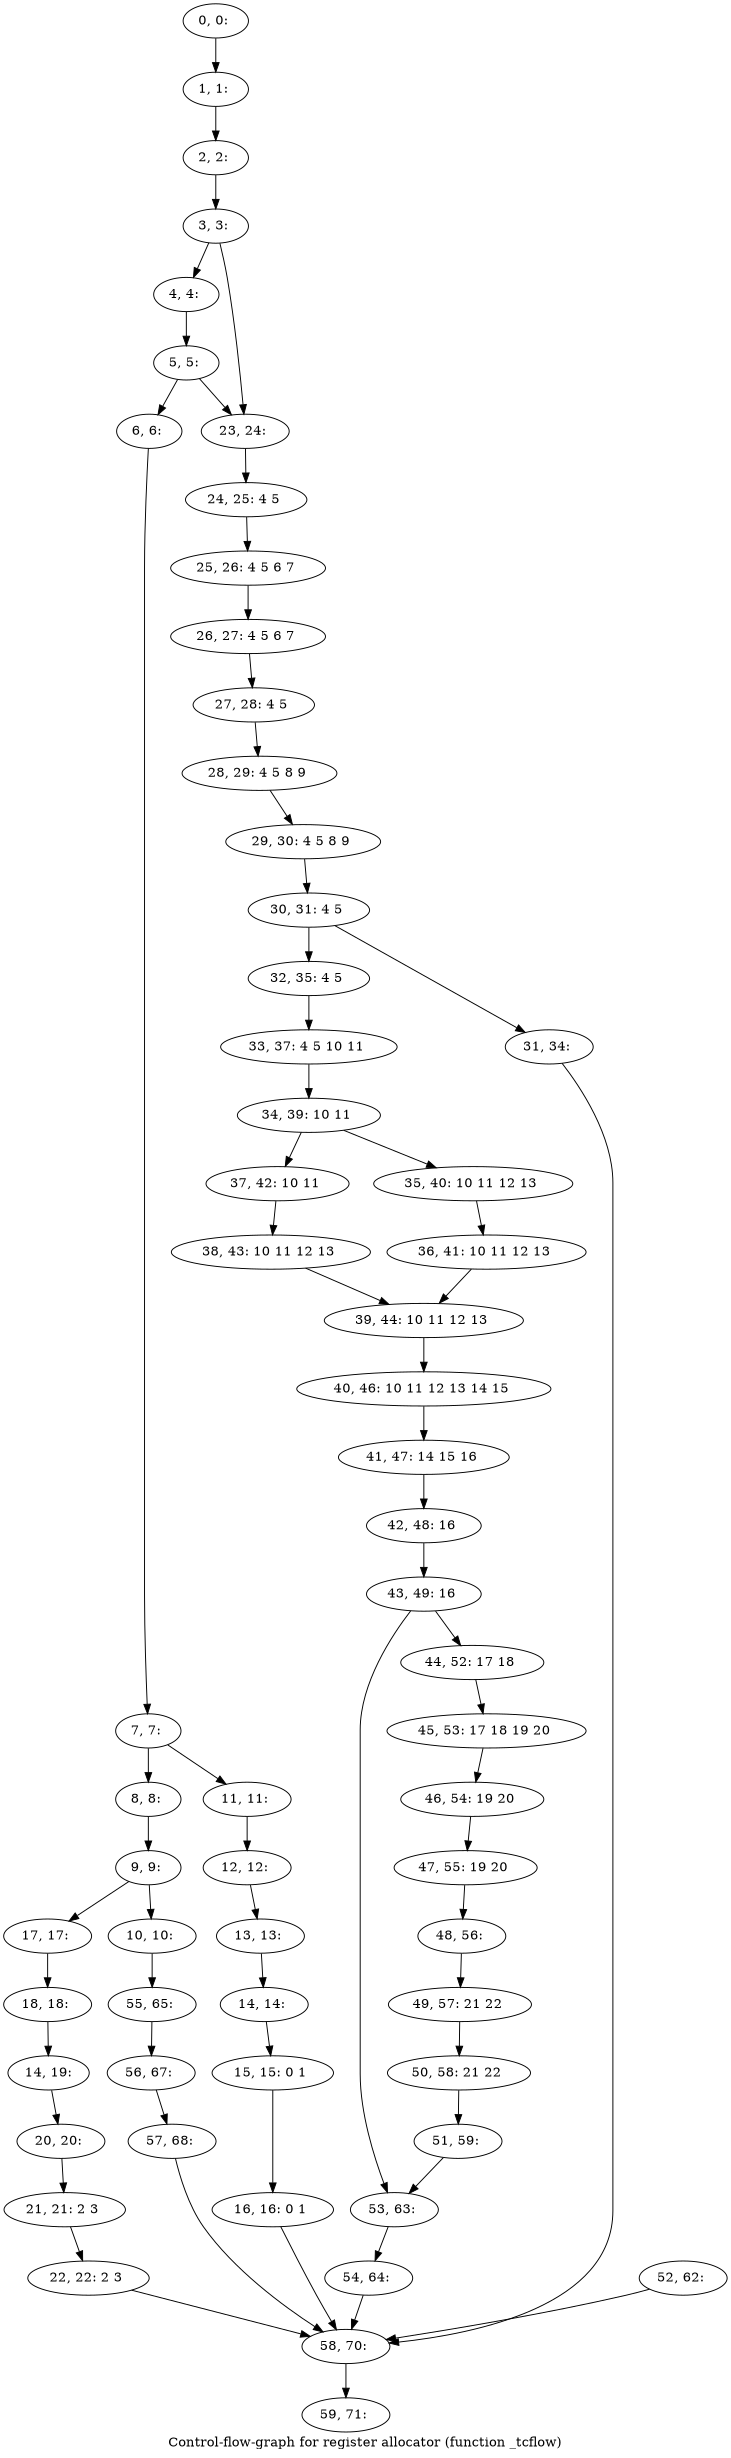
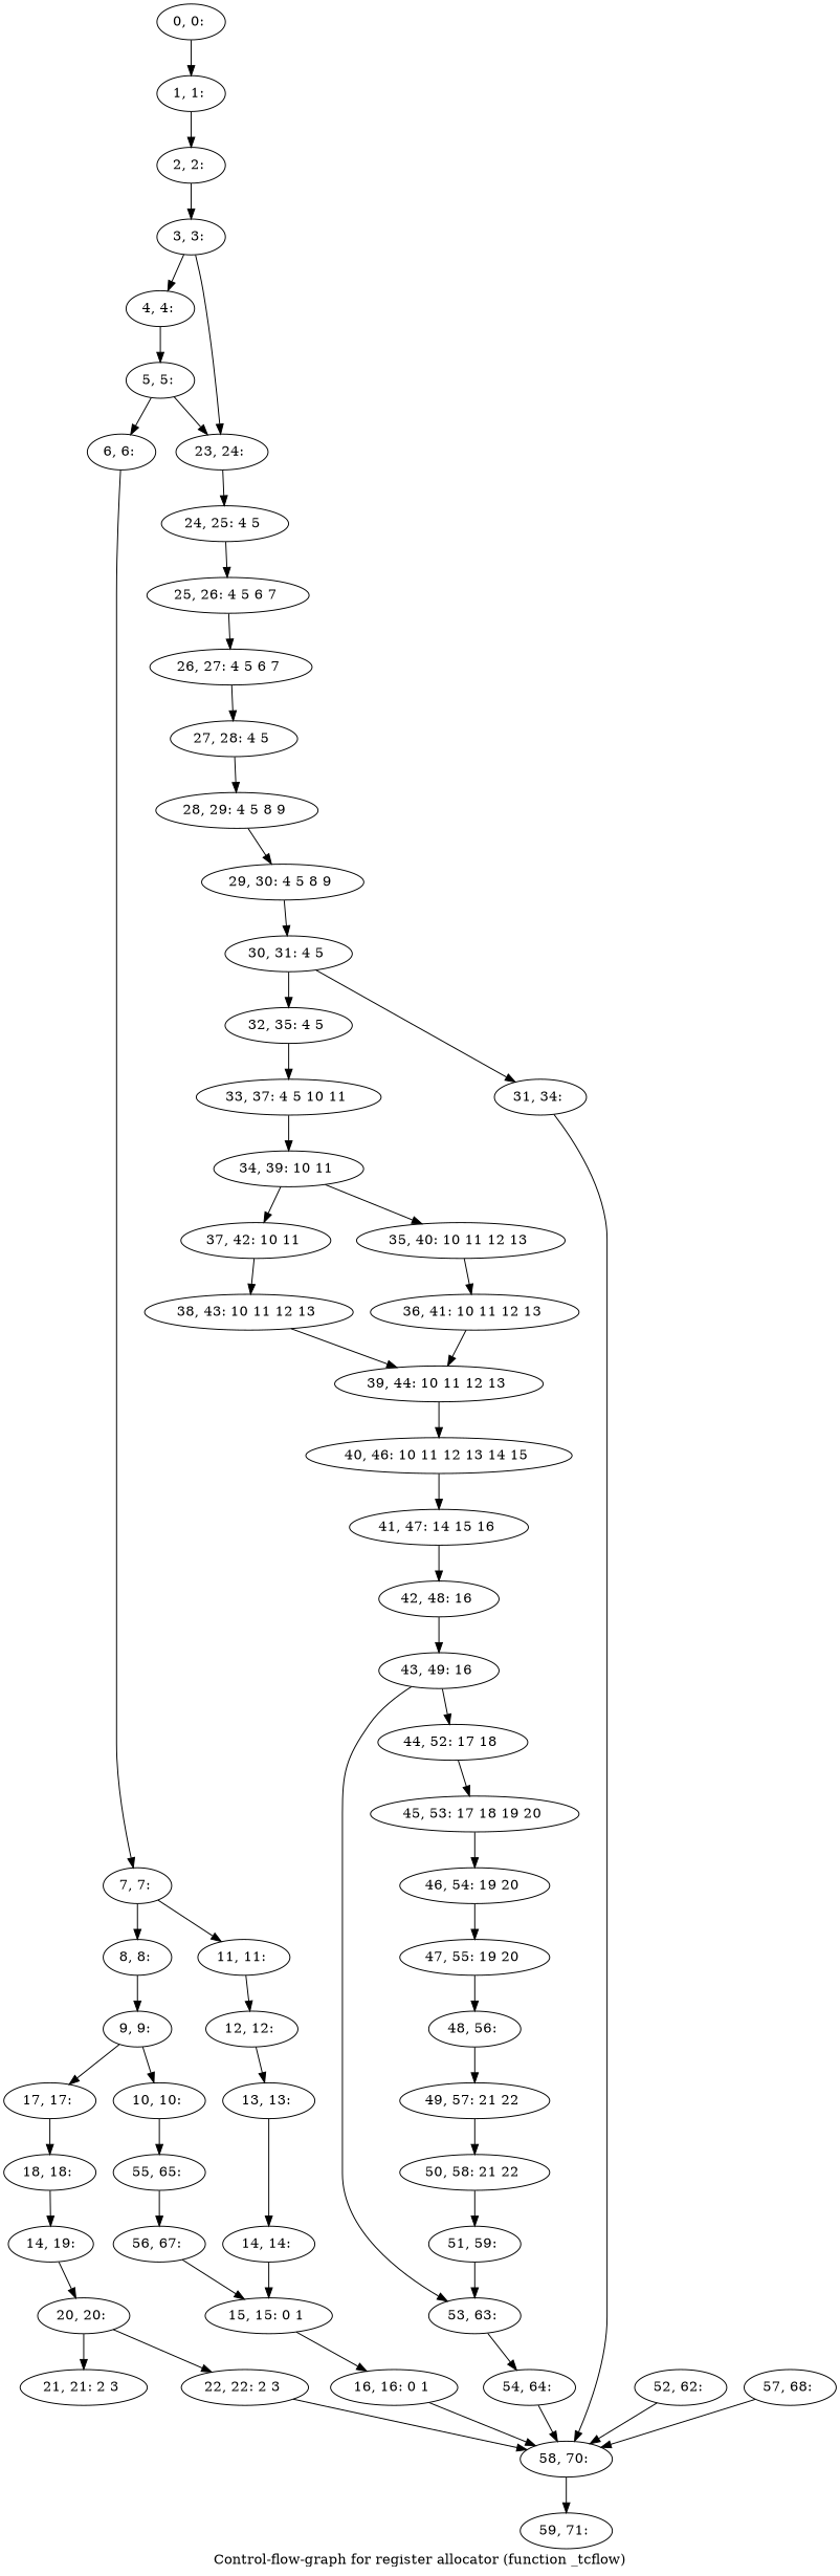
  digraph {
    label="Control-flow-graph for register allocator (function _tcflow)"
    n1 [label="0, 0: "]
    n2 [label="1, 1: "]
    n3 [label="2, 2: "]
    n4 [label="3, 3: "]
    n5 [label="4, 4: "]
    n6 [label="23, 24: "]
    n7 [label="5, 5: "]
    n8 [label="24, 25: 4 5 "]
    n9 [label="6, 6: "]
    n10 [label="7, 7: "]
    n11 [label="8, 8: "]
    n12 [label="11, 11: "]
    n13 [label="9, 9: "]
    n14 [label="12, 12: "]
    n15 [label="10, 10: "]
    n16 [label="17, 17: "]
    n17 [label="55, 65: "]
    n18 [label="18, 18: "]
    n19 [label="56, 67: "]
    n20 [label="13, 13: "]
    n21 [label="14, 14: "]
    n22 [label="15, 15: 0 1 "]
    n23 [label="16, 16: 0 1 "]
    n24 [label="58, 70: "]
    n25 [label="59, 71: "]
    n26 [label="14, 19:"]
    n27 [label="20, 20: "]
    n28 [label="21, 21: 2 3 "]
    n29 [label="22, 22: 2 3 "]
    n30 [label="25, 26: 4 5 6 7 "]
    n31 [label="26, 27: 4 5 6 7 "]
    n32 [label="27, 28: 4 5 "]
    n33 [label="28, 29: 4 5 8 9 "]
    n34 [label="29, 30: 4 5 8 9 "]
    n35 [label="30, 31: 4 5 "]
    n36 [label="31, 34: "]
    n37 [label="32, 35: 4 5 "]
    n38 [label="33, 37: 4 5 10 11 "]
    n39 [label="34, 39: 10 11 "]
    n40 [label="35, 40: 10 11 12 13 "]
    n41 [label="37, 42: 10 11 "]
    n42 [label="36, 41: 10 11 12 13 "]
    n43 [label="38, 43: 10 11 12 13 "]
    n44 [label="39, 44: 10 11 12 13 "]
    n45 [label="40, 46: 10 11 12 13 14 15 "]
    n46 [label="41, 47: 14 15 16 "]
    n47 [label="42, 48: 16 "]
    n48 [label="43, 49: 16 "]
    n49 [label="44, 52: 17 18 "]
    n50 [label="53, 63: "]
    n51 [label="45, 53: 17 18 19 20 "]
    n52 [label="54, 64: "]
    n53 [label="46, 54: 19 20 "]
    n54 [label="47, 55: 19 20 "]
    n55 [label="48, 56: "]
    n56 [label="49, 57: 21 22 "]
    n57 [label="50, 58: 21 22 "]
    n58 [label="51, 59: "]
    n59 [label="52, 62: "]
    n60 [label="57, 68: "]
    n1 -> n2
    n2 -> n3
    n3 -> n4
    n4 -> n5
    n4 -> n6
    n5 -> n7
    n6 -> n8
    n7 -> n6
    n7 -> n9
    n8 -> n30
    n9 -> n10
    n10 -> n11
    n10 -> n12
    n11 -> n13
    n12 -> n14
    n13 -> n15
    n13 -> n16
    n14 -> n20
    n15 -> n17
    n16 -> n18
    n17 -> n19
    n18 -> n26
-   n19 -> n60
+   n19 -> n22
    n20 -> n21
    n21 -> n22
    n22 -> n23
    n23 -> n24
    n24 -> n25
    n26 -> n27
    n27 -> n28
-   n28 -> n29
+   n27 -> n29
    n29 -> n24
    n30 -> n31
    n31 -> n32
    n32 -> n33
    n33 -> n34
    n34 -> n35
    n35 -> n36
    n35 -> n37
    n36 -> n24
    n37 -> n38
    n38 -> n39
    n39 -> n40
    n39 -> n41
    n40 -> n42
    n41 -> n43
    n42 -> n44
    n43 -> n44
    n44 -> n45
    n45 -> n46
    n46 -> n47
    n47 -> n48
    n48 -> n49
    n48 -> n50
    n49 -> n51
    n50 -> n52
    n51 -> n53
    n52 -> n24
    n53 -> n54
    n54 -> n55
    n55 -> n56
    n56 -> n57
    n57 -> n58
    n58 -> n50
    n59 -> n24
    n60 -> n24
  }
